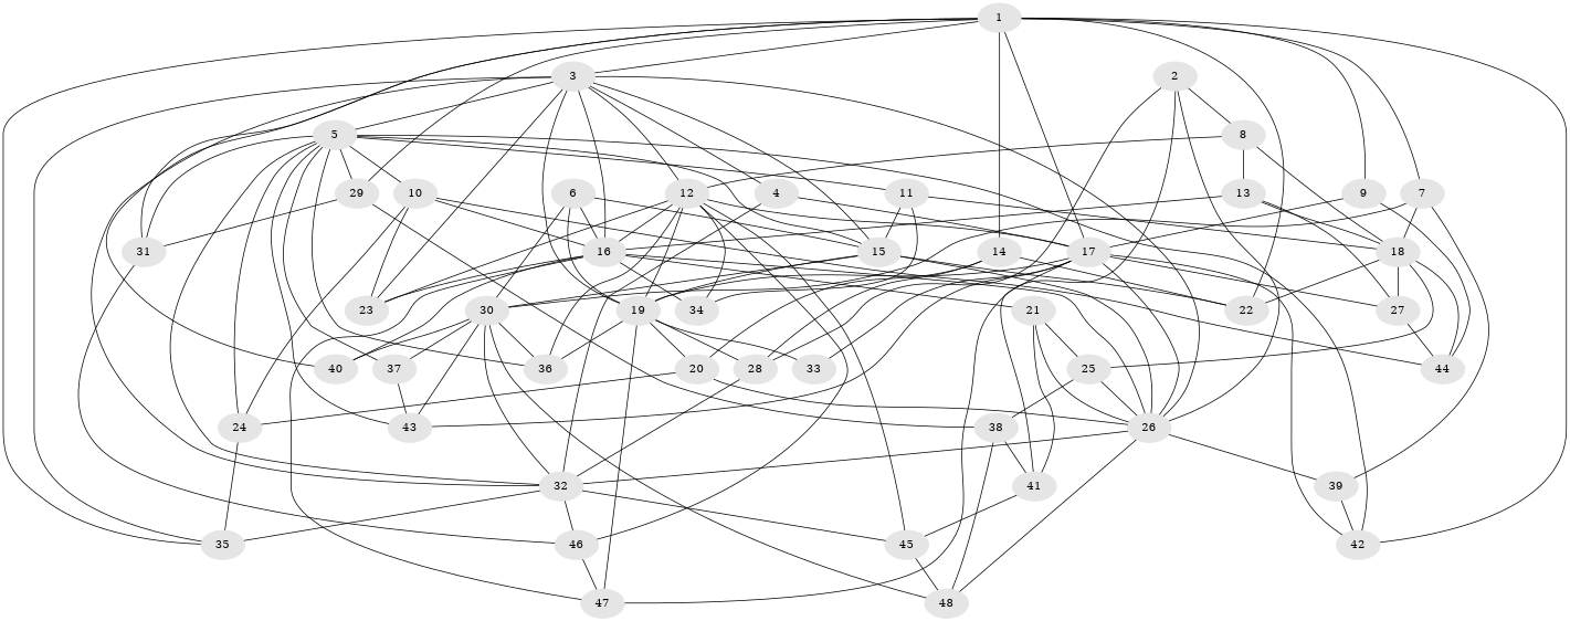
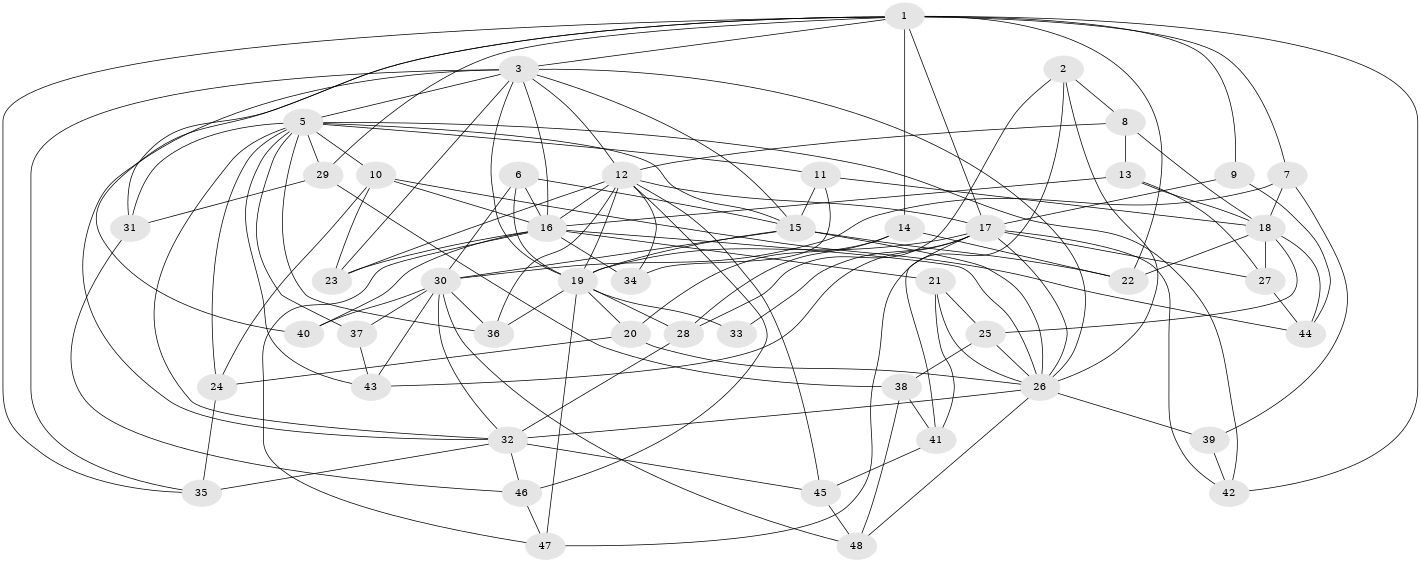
  graph {
    node [color=gray90 style=filled]
    edge [weight=1.0]
    1
    3
    7
    9
    14
    17
    22
    29
    31
    35
    40
    42
    23
    26
-   4
    5
    12
    15
    16
    19
    32
    30
    18
    39
    44
    28
    20
    43
    27
    33
    41
    38
    46
    2
    8
    47
    13
    48
    10
    11
    24
    36
    37
    34
    45
    21
    6
    25
    1 -- 3
    1 -- 7
    1 -- 9
    1 -- 14
    1 -- 17
    1 -- 22
    1 -- 29
    1 -- 31
    1 -- 35
    1 -- 40
    1 -- 42
    3 -- 35
    3 -- 23
    3 -- 26
-   3 -- 4
    3 -- 5
    3 -- 12
    3 -- 15
    3 -- 16
    3 -- 19 [weight=2.0]
    3 -- 32
    7 -- 30
    7 -- 18
    7 -- 39
    9 -- 17
    9 -- 44
    14 -- 22
    14 -- 28
    14 -- 20
    17 -- 42
    17 -- 26
    17 -- 19
    17 -- 43
    17 -- 27
    17 -- 33 [weight=2.0]
    17 -- 41
    29 -- 31
    29 -- 38
    31 -- 46
    26 -- 32
    26 -- 39 [weight=2.0]
    26 -- 48
-   4 -- 17
-   4 -- 32 [weight=2.0]
    5 -- 29
    5 -- 31
    5 -- 42
    5 -- 15
    5 -- 32
    5 -- 43
    5 -- 10
    5 -- 11
    5 -- 24
    5 -- 36
    5 -- 37
    12 -- 17
    12 -- 23
    12 -- 16
    12 -- 19
    12 -- 46
    12 -- 36
    12 -- 34
    12 -- 45
    15 -- 22
    15 -- 26
    15 -- 19
    15 -- 30 [weight=2.0]
    16 -- 40
    16 -- 23
    16 -- 26
    16 -- 47
    16 -- 34 [weight=2.0]
    16 -- 21
    19 -- 28
    19 -- 20
    19 -- 33 [weight=2.0]
    19 -- 47
    19 -- 36
    32 -- 35
    32 -- 46
    32 -- 45
    30 -- 40
    30 -- 32
    30 -- 43
    30 -- 48
    30 -- 36
    30 -- 37 [weight=2.0]
    18 -- 22
    18 -- 44
    18 -- 27
    18 -- 25
    39 -- 42
    28 -- 32
    20 -- 26
    20 -- 24
    27 -- 44
    41 -- 45
    38 -- 41
    38 -- 48
    46 -- 47
    2 -- 26
    2 -- 28
    2 -- 8
    2 -- 47
    8 -- 12
    8 -- 18
    8 -- 13
    13 -- 16
    13 -- 18
    13 -- 27
    10 -- 23
    10 -- 16
    10 -- 44
    10 -- 24
    11 -- 15
    11 -- 18
    11 -- 34
    24 -- 35
    37 -- 43
    45 -- 48
    21 -- 26
    21 -- 41
    21 -- 25
    6 -- 15 [weight=2.0]
    6 -- 16
    6 -- 19
    6 -- 30 [weight=2.0]
    25 -- 26
    25 -- 38
  }
